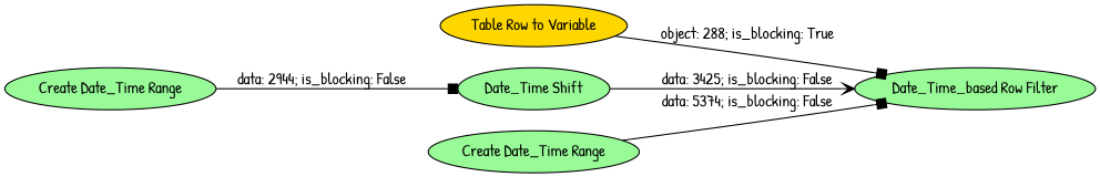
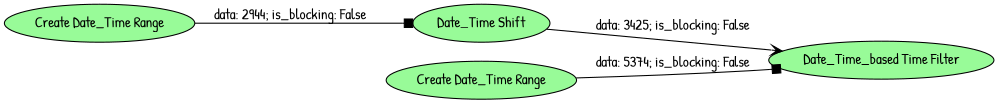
  digraph {
    fontname="Patrick Hand"
    rankdir=LR
    node [fillcolor=palegreen fontname="Patrick Hand" style=filled]
    edge [arrowhead=box fontname="Patrick Hand"]
-   n1 [label="Date_Time_based Row Filter"]
-   n2 [fillcolor=gold label="Table Row to Variable"]
+   n1 [label="Date_Time_based Time Filter"]
    n3 [label="Date_Time Shift"]
    n4 [label="Create Date_Time Range"]
    n5 [label="Create Date_Time Range"]
-   n2 -> n1 [label="object: 288; is_blocking: True"]
    n3 -> n1 [arrowhead=vee label="data: 3425; is_blocking: False"]
    n4 -> n3 [label="data: 2944; is_blocking: False"]
    n5 -> n1 [label="data: 5374; is_blocking: False"]
  }
